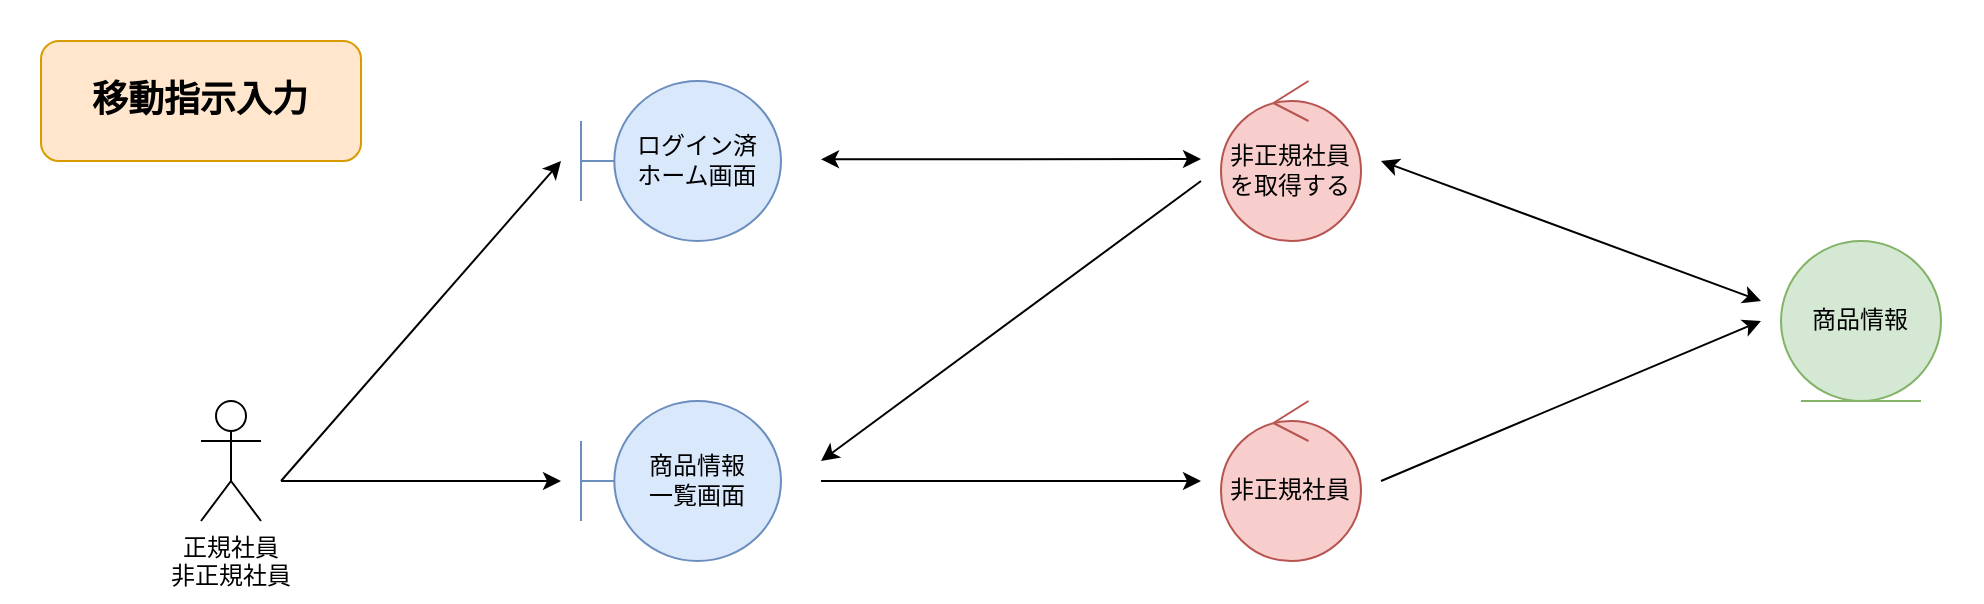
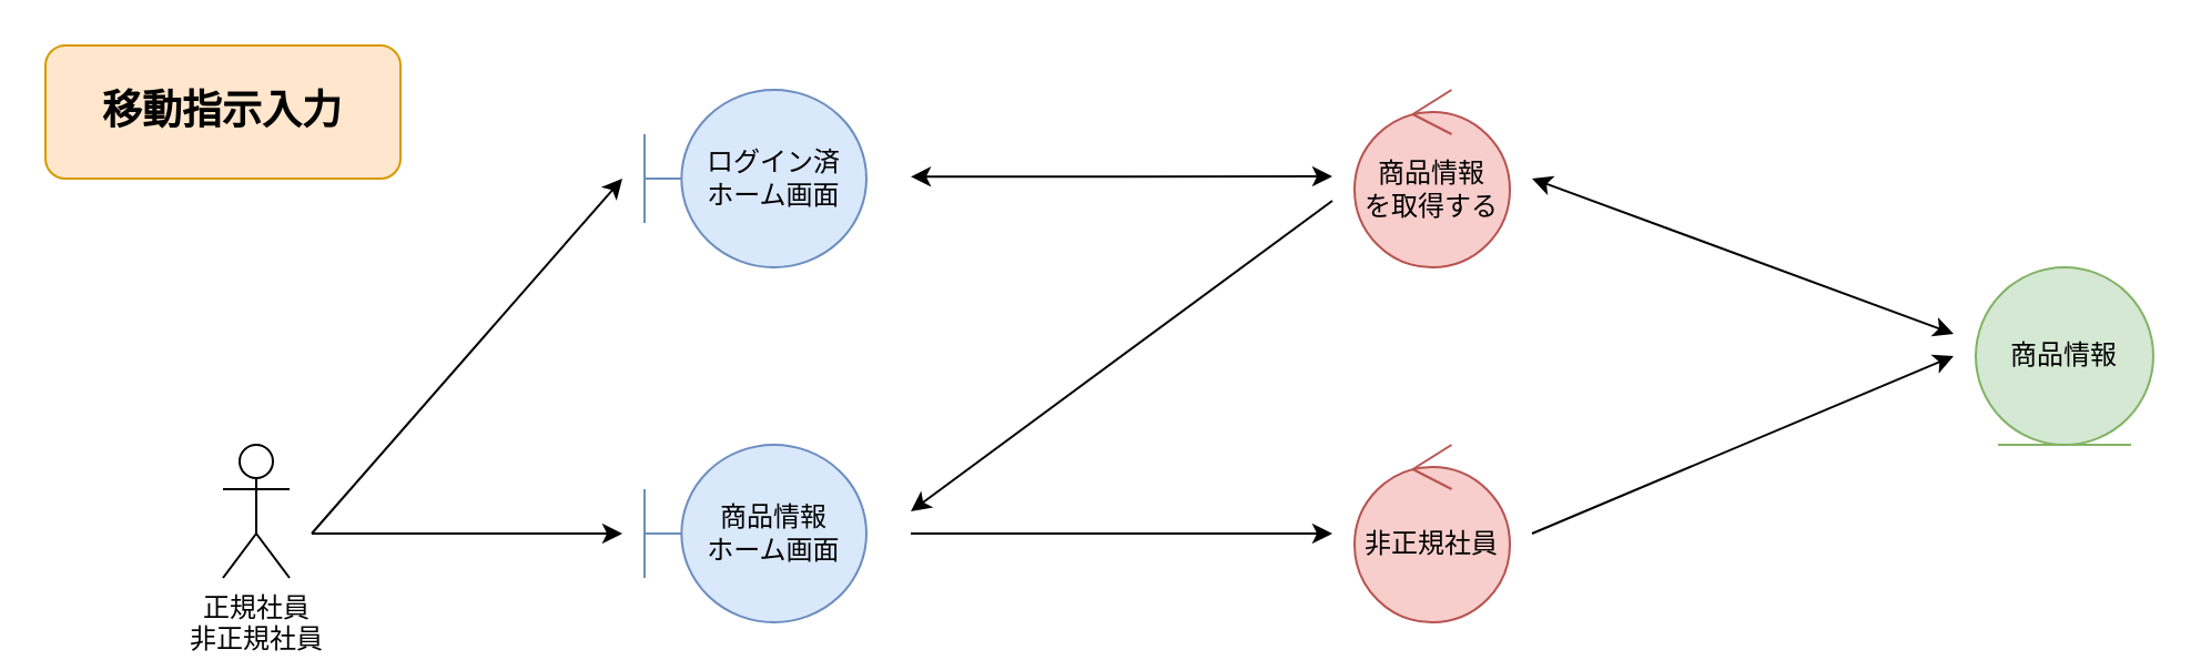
  <mxCell id="0" />
  <mxCell id="1" parent="0" />
  <mxCell id="2" value="正規社員&lt;br&gt;非正規社員" style="shape=umlActor;verticalLabelPosition=bottom;verticalAlign=top;html=1;" parent="1" vertex="1"><mxGeometry x="100" y="200" width="30" height="60" as="geometry" /></mxCell>
  <mxCell id="3" value="ログイン済&lt;br&gt;ホーム画面" style="shape=umlBoundary;whiteSpace=wrap;html=1;fillColor=#dae8fc;strokeColor=#6c8ebf;" parent="1" vertex="1"><mxGeometry x="290" y="40" width="100" height="80" as="geometry" /></mxCell>
- <mxCell id="4" value="商品情報&lt;br&gt;一覧画面" style="shape=umlBoundary;whiteSpace=wrap;html=1;fillColor=#dae8fc;strokeColor=#6c8ebf;" parent="1" vertex="1"><mxGeometry x="290" y="200" width="100" height="80" as="geometry" /></mxCell>
- <mxCell id="5" value="非正規社員&lt;br&gt;を取得する" style="ellipse;shape=umlControl;whiteSpace=wrap;html=1;fillColor=#f8cecc;strokeColor=#b85450;" parent="1" vertex="1"><mxGeometry x="610" y="40" width="70" height="80" as="geometry" /></mxCell>
+ <mxCell id="4" value="商品情報&lt;br&gt;ホーム画面" style="shape=umlBoundary;whiteSpace=wrap;html=1;fillColor=#dae8fc;strokeColor=#6c8ebf;" parent="1" vertex="1"><mxGeometry x="290" y="200" width="100" height="80" as="geometry" /></mxCell>
+ <mxCell id="5" value="商品情報&lt;br&gt;を取得する" style="ellipse;shape=umlControl;whiteSpace=wrap;html=1;fillColor=#f8cecc;strokeColor=#b85450;" parent="1" vertex="1"><mxGeometry x="610" y="40" width="70" height="80" as="geometry" /></mxCell>
  <mxCell id="6" value="商品情報" style="ellipse;shape=umlEntity;whiteSpace=wrap;html=1;fillColor=#d5e8d4;strokeColor=#82b366;" parent="1" vertex="1"><mxGeometry x="890" y="120" width="80" height="80" as="geometry" /></mxCell>
  <mxCell id="7" value="" style="endArrow=classic;html=1;rounded=0;startArrow=classic;startFill=1;" parent="1" edge="1"><mxGeometry width="50" height="50" relative="1" as="geometry"><mxPoint x="410" y="79.17" as="sourcePoint" /><mxPoint x="600" y="79" as="targetPoint" /></mxGeometry></mxCell>
  <mxCell id="8" value="" style="endArrow=classic;html=1;rounded=0;" parent="1" edge="1"><mxGeometry width="50" height="50" relative="1" as="geometry"><mxPoint x="140" y="240" as="sourcePoint" /><mxPoint x="280" y="80" as="targetPoint" /></mxGeometry></mxCell>
  <mxCell id="9" value="" style="endArrow=classic;html=1;rounded=0;" parent="1" edge="1"><mxGeometry width="50" height="50" relative="1" as="geometry"><mxPoint x="140" y="240" as="sourcePoint" /><mxPoint x="280" y="240" as="targetPoint" /></mxGeometry></mxCell>
  <mxCell id="10" value="" style="endArrow=classic;html=1;rounded=0;startArrow=classic;startFill=1;" parent="1" edge="1"><mxGeometry width="50" height="50" relative="1" as="geometry"><mxPoint x="690" y="80" as="sourcePoint" /><mxPoint x="880" y="150" as="targetPoint" /></mxGeometry></mxCell>
  <mxCell id="11" value="" style="endArrow=none;html=1;rounded=0;jumpStyle=none;startArrow=classic;startFill=1;endFill=0;" parent="1" edge="1"><mxGeometry width="50" height="50" relative="1" as="geometry"><mxPoint x="600" y="240" as="sourcePoint" /><mxPoint x="410" y="240" as="targetPoint" /></mxGeometry></mxCell>
  <mxCell id="12" value="" style="endArrow=classic;html=1;rounded=0;" parent="1" edge="1"><mxGeometry width="50" height="50" relative="1" as="geometry"><mxPoint x="600" y="90" as="sourcePoint" /><mxPoint x="410" y="230" as="targetPoint" /></mxGeometry></mxCell>
  <mxCell id="13" value="非正規社員" style="ellipse;shape=umlControl;whiteSpace=wrap;html=1;fillColor=#f8cecc;strokeColor=#b85450;" parent="1" vertex="1"><mxGeometry x="610" y="200" width="70" height="80" as="geometry" /></mxCell>
  <mxCell id="14" value="" style="endArrow=none;html=1;rounded=0;startArrow=classic;startFill=1;endFill=0;" parent="1" edge="1"><mxGeometry width="50" height="50" relative="1" as="geometry"><mxPoint x="880" y="160" as="sourcePoint" /><mxPoint x="690" y="240" as="targetPoint" /></mxGeometry></mxCell>
  <mxCell id="15" value="移動指示入力" style="whiteSpace=wrap;html=1;fillColor=#ffe6cc;strokeColor=#d79b00;fontStyle=1;fontSize=18;rounded=1;" parent="1" vertex="1"><mxGeometry x="20" y="20" width="160" height="60" as="geometry" /></mxCell>
